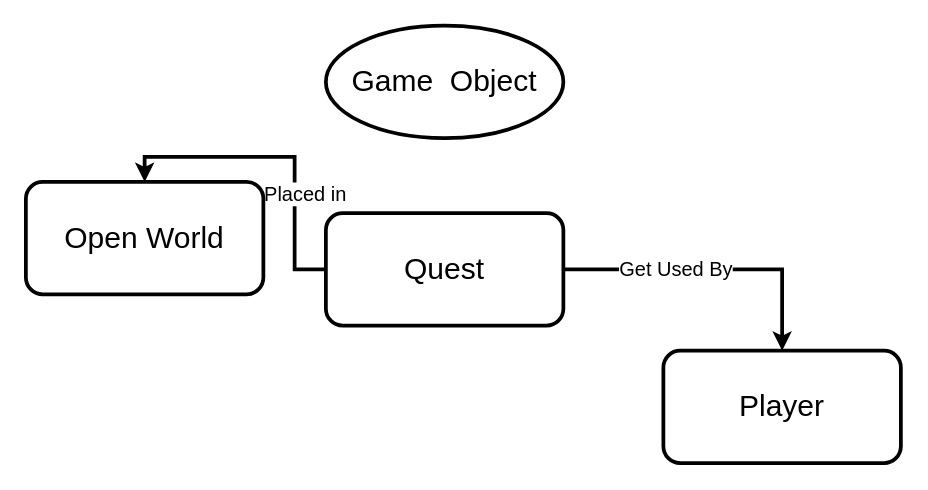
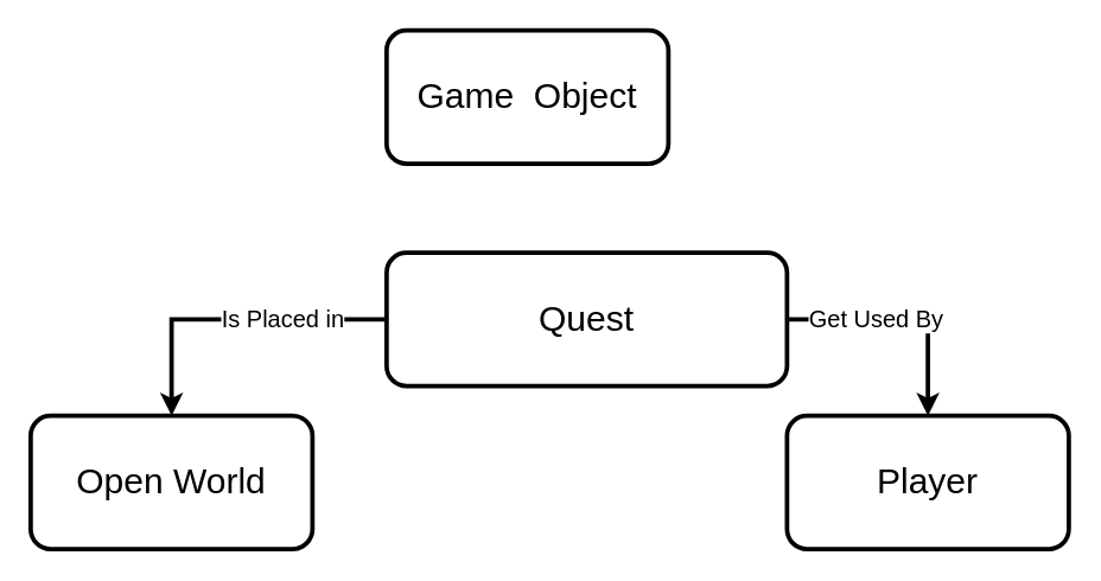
  <mxCell id="0" />
  <mxCell id="1" parent="0" />
  <mxCell id="2" value="Get Used By" style="edgeStyle=orthogonalEdgeStyle;rounded=0;orthogonalLoop=1;jettySize=auto;html=1;exitX=1;exitY=0.5;exitDx=0;exitDy=0;entryX=0.5;entryY=0;entryDx=0;entryDy=0;fontSize=16;strokeWidth=3;" edge="1" parent="1" source="4" target="5"><mxGeometry x="-0.25" relative="1" as="geometry"><mxPoint as="offset" /></mxGeometry></mxCell>
  <mxCell id="3" value="&lt;font style=&quot;font-size: 16px&quot;&gt;Is Placed in&lt;/font&gt;" style="edgeStyle=orthogonalEdgeStyle;rounded=0;orthogonalLoop=1;jettySize=auto;html=1;entryX=0.5;entryY=0;entryDx=0;entryDy=0;strokeWidth=3;" edge="1" parent="1" source="4" target="6"><mxGeometry x="-0.333" relative="1" as="geometry"><mxPoint as="offset" /></mxGeometry></mxCell>
- <mxCell id="4" value="&lt;font style=&quot;font-size: 24px&quot;&gt;Quest&lt;/font&gt;" style="rounded=1;whiteSpace=wrap;html=1;strokeWidth=3;" vertex="1" parent="1"><mxGeometry x="260" y="170" width="190" height="90" as="geometry" /></mxCell>
+ <mxCell id="4" value="&lt;font style=&quot;font-size: 24px&quot;&gt;Quest&lt;/font&gt;" style="rounded=1;whiteSpace=wrap;html=1;strokeWidth=3;" vertex="1" parent="1"><mxGeometry x="260" y="170" width="270" height="90" as="geometry" /></mxCell>
  <mxCell id="5" value="&lt;font style=&quot;font-size: 24px&quot;&gt;Player&lt;/font&gt;" style="rounded=1;whiteSpace=wrap;html=1;strokeWidth=3;" vertex="1" parent="1"><mxGeometry x="530" y="280" width="190" height="90" as="geometry" /></mxCell>
- <mxCell id="6" value="&lt;font style=&quot;font-size: 24px&quot;&gt;Open World&lt;br&gt;&lt;/font&gt;" style="rounded=1;whiteSpace=wrap;html=1;strokeWidth=3;" vertex="1" parent="1"><mxGeometry x="20" y="145" width="190" height="90" as="geometry" /></mxCell>
- <mxCell id="7" value="&lt;font style=&quot;font-size: 24px&quot;&gt;Game&amp;nbsp; Object&lt;br&gt;&lt;/font&gt;" style="ellipse;whiteSpace=wrap;html=1;strokeWidth=3;" vertex="1" parent="1"><mxGeometry x="260" y="20" width="190" height="90" as="geometry" /></mxCell>
+ <mxCell id="6" value="&lt;font style=&quot;font-size: 24px&quot;&gt;Open World&lt;br&gt;&lt;/font&gt;" style="rounded=1;whiteSpace=wrap;html=1;strokeWidth=3;" vertex="1" parent="1"><mxGeometry x="20" y="280" width="190" height="90" as="geometry" /></mxCell>
+ <mxCell id="7" value="&lt;font style=&quot;font-size: 24px&quot;&gt;Game&amp;nbsp; Object&lt;br&gt;&lt;/font&gt;" style="rounded=1;whiteSpace=wrap;html=1;strokeWidth=3;" vertex="1" parent="1"><mxGeometry x="260" y="20" width="190" height="90" as="geometry" /></mxCell>
